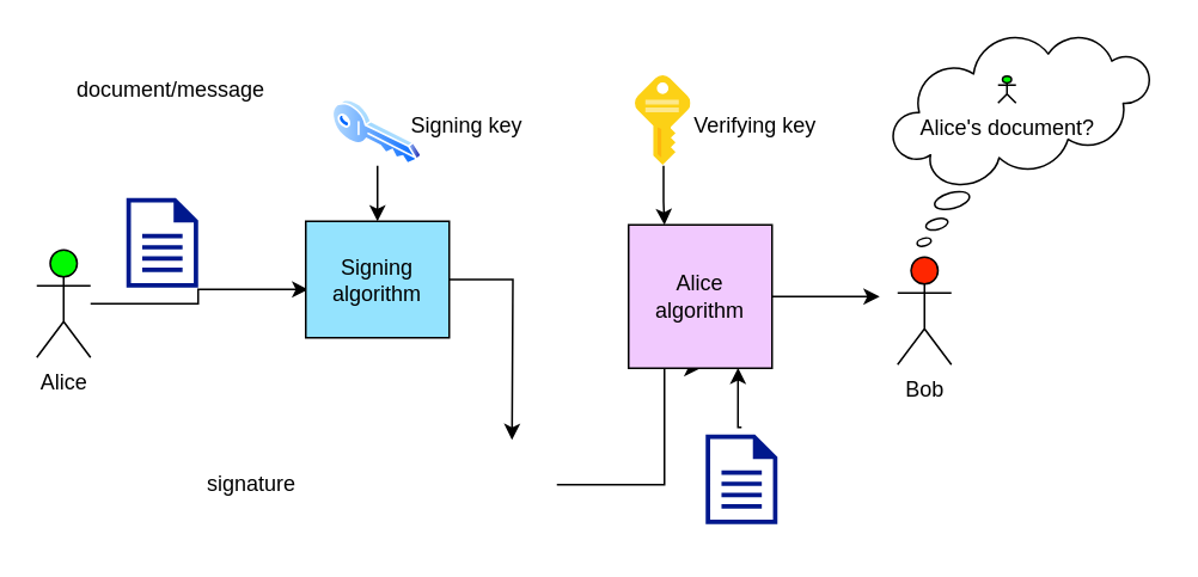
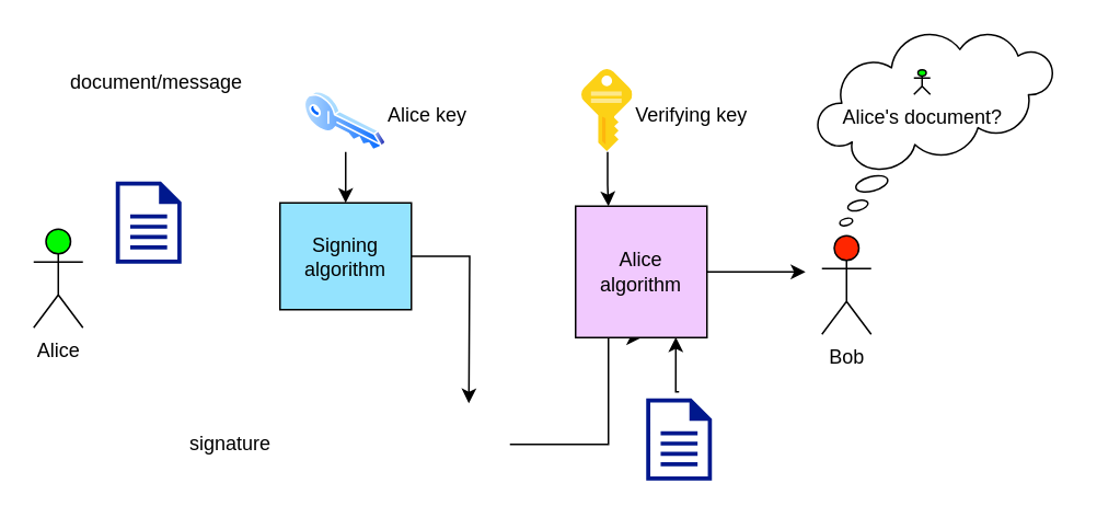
  <mxCell id="0" />
  <mxCell id="1" parent="0" />
  <mxCell id="2" value="Bob" style="shape=umlActor;verticalLabelPosition=bottom;verticalAlign=top;html=1;outlineConnect=0;fillColor=#ff2600;" vertex="1" parent="1"><mxGeometry x="500" y="143" width="30" height="60" as="geometry" /></mxCell>
  <mxCell id="3" value="" style="sketch=0;aspect=fixed;pointerEvents=1;shadow=0;dashed=0;html=1;strokeColor=none;labelPosition=center;verticalLabelPosition=bottom;verticalAlign=top;align=center;fillColor=#00188D;shape=mxgraph.mscae.enterprise.document" vertex="1" parent="1"><mxGeometry x="70" y="110" width="40" height="50" as="geometry" /></mxCell>
  <mxCell id="4" style="edgeStyle=orthogonalEdgeStyle;rounded=0;orthogonalLoop=1;jettySize=auto;html=1;entryX=0.5;entryY=1;entryDx=0;entryDy=0;" edge="1" parent="1" target="15"><mxGeometry relative="1" as="geometry"><mxPoint x="310" y="270" as="sourcePoint" /><Array as="points"><mxPoint x="370" y="270" /><mxPoint x="370" y="205" /></Array></mxGeometry></mxCell>
  <mxCell id="5" style="edgeStyle=orthogonalEdgeStyle;rounded=0;orthogonalLoop=1;jettySize=auto;html=1;entryX=0.5;entryY=0;entryDx=0;entryDy=0;" edge="1" parent="1" source="6" target="10"><mxGeometry relative="1" as="geometry" /></mxCell>
  <mxCell id="6" value="" style="image;aspect=fixed;perimeter=ellipsePerimeter;html=1;align=center;shadow=0;dashed=0;spacingTop=3;image=img/lib/active_directory/key.svg;" vertex="1" parent="1"><mxGeometry x="185" y="55" width="50" height="37" as="geometry" /></mxCell>
- <mxCell id="7" style="edgeStyle=orthogonalEdgeStyle;rounded=0;orthogonalLoop=1;jettySize=auto;html=1;entryX=0.017;entryY=0.585;entryDx=0;entryDy=0;entryPerimeter=0;" edge="1" parent="1" source="8" target="10"><mxGeometry relative="1" as="geometry" /></mxCell>
  <mxCell id="8" value="Alice&lt;br&gt;" style="shape=umlActor;verticalLabelPosition=bottom;verticalAlign=top;html=1;outlineConnect=0;fillColor=#00f900;" vertex="1" parent="1"><mxGeometry x="20" y="139" width="30" height="60" as="geometry" /></mxCell>
  <mxCell id="9" style="edgeStyle=orthogonalEdgeStyle;rounded=0;orthogonalLoop=1;jettySize=auto;html=1;entryX=0.5;entryY=0;entryDx=0;entryDy=0;" edge="1" parent="1" source="10"><mxGeometry relative="1" as="geometry"><mxPoint x="285" y="245" as="targetPoint" /></mxGeometry></mxCell>
  <mxCell id="10" value="Signing algorithm" style="whiteSpace=wrap;html=1;aspect=fixed;fillColor=#94e3fe;" vertex="1" parent="1"><mxGeometry x="170" y="123" width="80" height="65" as="geometry" /></mxCell>
- <mxCell id="11" value="Signing key&lt;br&gt;" style="text;html=1;strokeColor=none;fillColor=none;align=center;verticalAlign=middle;whiteSpace=wrap;rounded=0;" vertex="1" parent="1"><mxGeometry x="220" y="55" width="80" height="30" as="geometry" /></mxCell>
+ <mxCell id="11" value="Alice key&lt;br&gt;" style="text;html=1;strokeColor=none;fillColor=none;align=center;verticalAlign=middle;whiteSpace=wrap;rounded=0;" vertex="1" parent="1"><mxGeometry x="220" y="55" width="80" height="30" as="geometry" /></mxCell>
  <mxCell id="12" value="document/message&lt;br&gt;" style="text;html=1;strokeColor=none;fillColor=none;align=center;verticalAlign=middle;whiteSpace=wrap;rounded=0;" vertex="1" parent="1"><mxGeometry x="65" y="35" width="60" height="30" as="geometry" /></mxCell>
  <mxCell id="13" value="signature&lt;br&gt;" style="text;html=1;strokeColor=none;fillColor=none;align=center;verticalAlign=middle;whiteSpace=wrap;rounded=0;" vertex="1" parent="1"><mxGeometry x="110" y="255" width="60" height="30" as="geometry" /></mxCell>
  <mxCell id="14" style="edgeStyle=orthogonalEdgeStyle;rounded=0;orthogonalLoop=1;jettySize=auto;html=1;exitX=1;exitY=0.5;exitDx=0;exitDy=0;" edge="1" parent="1" source="15"><mxGeometry relative="1" as="geometry"><mxPoint x="490" y="165" as="targetPoint" /></mxGeometry></mxCell>
  <mxCell id="15" value="Alice algorithm" style="whiteSpace=wrap;html=1;aspect=fixed;fillColor=#f1c9fe;" vertex="1" parent="1"><mxGeometry x="350" y="125" width="80" height="80" as="geometry" /></mxCell>
  <mxCell id="16" value="Verifying key&amp;nbsp;" style="text;html=1;strokeColor=none;fillColor=none;align=center;verticalAlign=middle;whiteSpace=wrap;rounded=0;" vertex="1" parent="1"><mxGeometry x="370" y="55" width="105" height="30" as="geometry" /></mxCell>
  <mxCell id="17" style="edgeStyle=orthogonalEdgeStyle;rounded=0;orthogonalLoop=1;jettySize=auto;html=1;entryX=0.25;entryY=0;entryDx=0;entryDy=0;" edge="1" parent="1" source="18" target="15"><mxGeometry relative="1" as="geometry" /></mxCell>
  <mxCell id="18" value="" style="image;sketch=0;aspect=fixed;html=1;points=[];align=center;fontSize=12;image=img/lib/mscae/Key.svg;" vertex="1" parent="1"><mxGeometry x="354" y="42" width="31" height="50" as="geometry" /></mxCell>
  <mxCell id="19" value="" style="shape=image;html=1;verticalAlign=top;verticalLabelPosition=bottom;labelBackgroundColor=#ffffff;imageAspect=0;aspect=fixed;image=https://cdn3.iconfinder.com/data/icons/ballicons-reloaded-free/512/icon-57-128.png" vertex="1" parent="1"><mxGeometry x="250" y="240" width="60" height="60" as="geometry" /></mxCell>
  <mxCell id="20" style="edgeStyle=orthogonalEdgeStyle;rounded=0;orthogonalLoop=1;jettySize=auto;html=1;exitX=0.5;exitY=0;exitDx=0;exitDy=0;exitPerimeter=0;entryX=0.913;entryY=1.06;entryDx=0;entryDy=0;entryPerimeter=0;" edge="1" parent="1"><mxGeometry relative="1" as="geometry"><mxPoint x="413" y="238" as="sourcePoint" /><mxPoint x="411.04" y="204.8" as="targetPoint" /></mxGeometry></mxCell>
  <mxCell id="21" value="" style="sketch=0;aspect=fixed;pointerEvents=1;shadow=0;dashed=0;html=1;strokeColor=none;labelPosition=center;verticalLabelPosition=bottom;verticalAlign=top;align=center;fillColor=#00188D;shape=mxgraph.mscae.enterprise.document" vertex="1" parent="1"><mxGeometry x="393" y="242" width="40" height="50" as="geometry" /></mxCell>
  <mxCell id="22" value="" style="whiteSpace=wrap;html=1;shape=mxgraph.basic.cloud_callout;rotation=-15;" vertex="1" parent="1"><mxGeometry x="496" y="20" width="150" height="100" as="geometry" /></mxCell>
  <mxCell id="23" value="Alice's document?" style="shape=umlActor;verticalLabelPosition=bottom;verticalAlign=top;html=1;outlineConnect=0;fillColor=#00f900;" vertex="1" parent="1"><mxGeometry x="556" y="42" width="10" height="15" as="geometry" /></mxCell>
